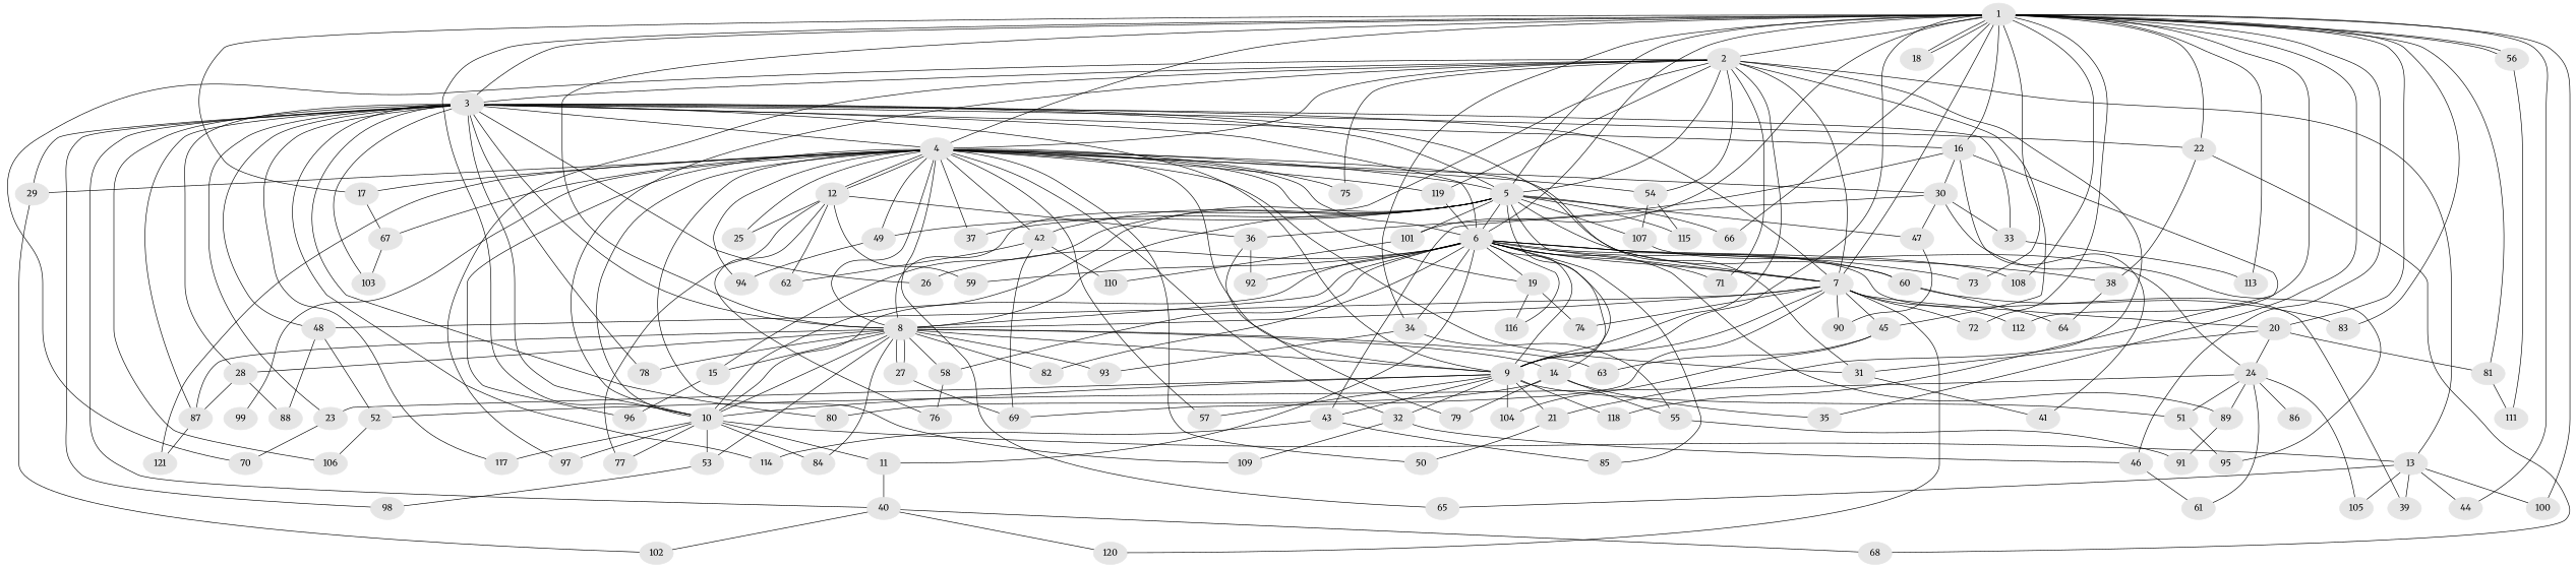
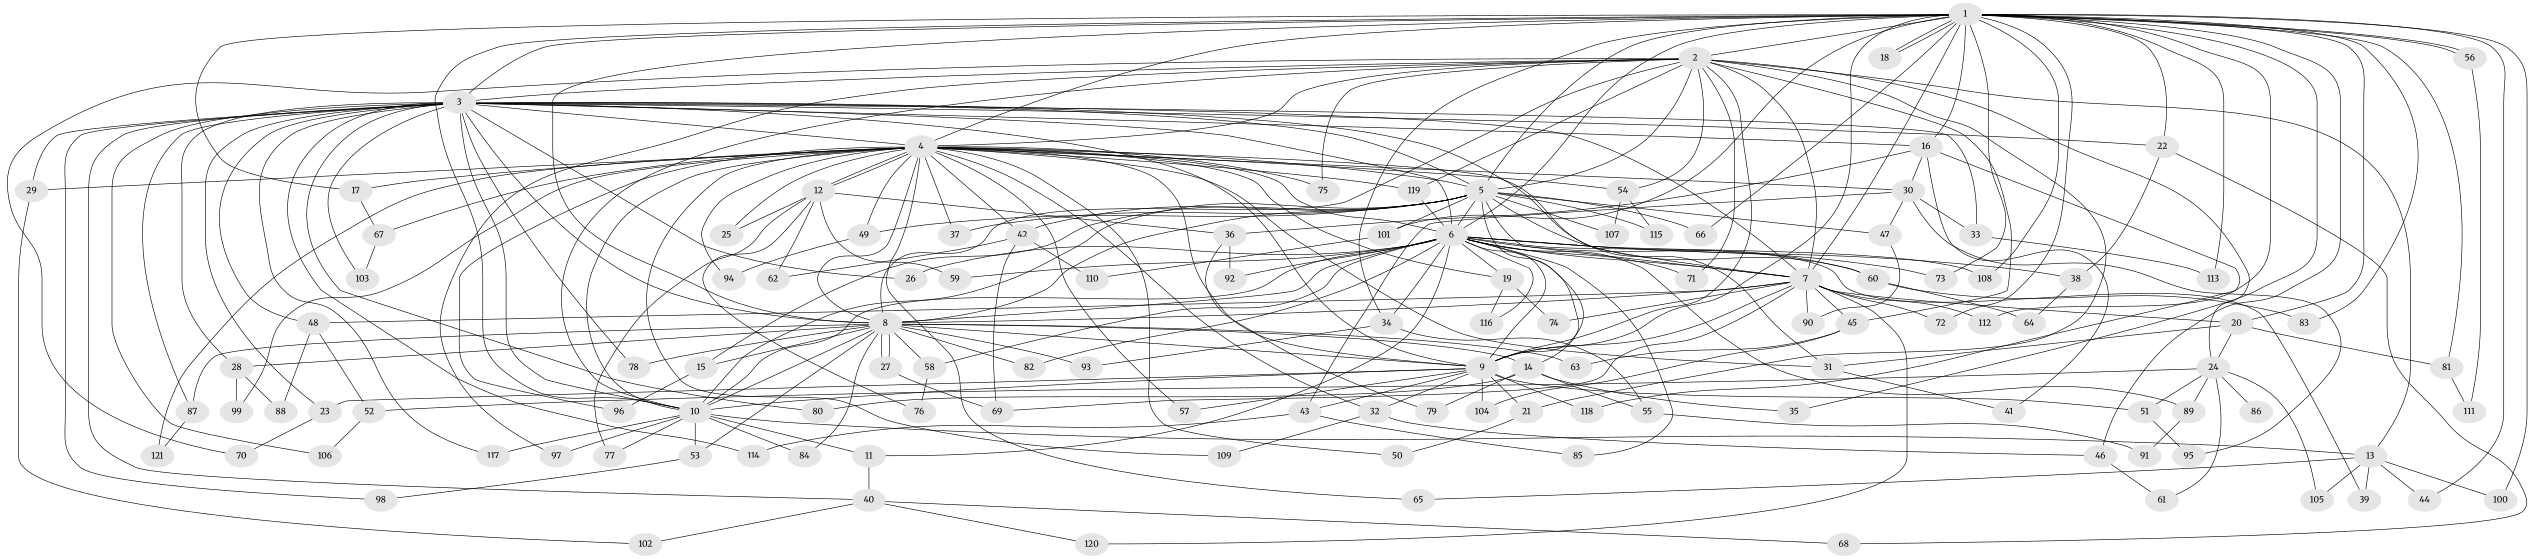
  graph {
    fontname=Merriweather
    node [color=gray90 fontname=Merriweather style=filled]
    edge [fontname=Merriweather]
    1
    2
    3
    4
    5
    6
    7
    8
    9
    10
    16
    17
    18
    20
    22
    34
    35
    44
    46
    56
    66
    72
    73
    81
    83
    100
    101
    108
    112
    113
    13
    21
    24
    45
    54
    70
    71
    75
    97
    119
    23
    26
    28
    29
    31
    33
    40
    48
    78
    80
    87
    98
    103
    106
    114
    117
    12
    19
    25
    30
    32
    37
    42
    49
    50
    57
    65
    67
    94
    96
    99
    109
    121
    15
    47
    60
    107
    115
    11
    14
    38
    39
    58
    59
    82
    85
    89
    92
    116
    74
    90
    120
    69
    27
    53
    63
    84
    93
    43
    51
    104
    118
    77
    36
    41
    68
    55
    61
    111
    110
    105
    86
    52
    88
    102
    62
    76
    95
    64
    79
    91
    1 -- 2
    1 -- 3
    1 -- 4
    1 -- 5
    1 -- 6
    1 -- 7
    1 -- 8
    1 -- 9
    1 -- 10
    1 -- 16
    1 -- 17
    1 -- 18
    1 -- 18
    1 -- 20
    1 -- 22
    1 -- 34
    1 -- 35
    1 -- 44
    1 -- 46
    1 -- 56
    1 -- 56
    1 -- 66
    1 -- 72
    1 -- 73
    1 -- 81
    1 -- 83
    1 -- 100
    1 -- 101
    1 -- 108
    1 -- 112
    1 -- 113
    2 -- 3
    2 -- 4
    2 -- 5
    2 -- 7
    2 -- 8
    2 -- 9
    2 -- 10
    2 -- 13
    2 -- 21
-   107 -- 24
+   2 -- 24
    2 -- 45
    2 -- 54
    2 -- 70
    2 -- 71
    2 -- 75
    2 -- 97
    2 -- 119
    3 -- 4
    3 -- 5
    3 -- 6
    3 -- 7
    3 -- 8
    3 -- 9
    3 -- 10
    3 -- 16
    3 -- 22
    3 -- 23
    3 -- 26
    3 -- 28
    3 -- 29
    3 -- 31
    3 -- 33
    3 -- 40
    3 -- 48
    3 -- 78
    3 -- 80
    3 -- 87
    3 -- 98
    3 -- 103
    3 -- 106
    3 -- 114
    3 -- 117
    4 -- 5
    4 -- 6
    4 -- 7
    4 -- 8
    4 -- 9
    4 -- 10
    4 -- 17
    4 -- 54
    4 -- 75
    4 -- 119
    4 -- 29
    4 -- 31
    4 -- 12
    4 -- 12
    4 -- 19
    4 -- 25
    4 -- 30
    4 -- 32
    4 -- 37
    4 -- 42
    4 -- 49
    4 -- 50
    4 -- 57
    4 -- 65
    4 -- 67
    4 -- 94
    4 -- 96
    4 -- 99
    4 -- 109
    4 -- 121
    5 -- 6
    5 -- 7
    5 -- 8
    5 -- 9
    5 -- 10
    5 -- 66
    5 -- 101
    5 -- 37
    5 -- 42
    5 -- 49
    5 -- 15
    5 -- 47
    5 -- 60
    5 -- 107
    5 -- 115
    6 -- 7
    6 -- 8
    6 -- 9
    6 -- 10
    6 -- 34
    6 -- 73
    6 -- 108
    6 -- 71
    6 -- 26
    6 -- 19
    6 -- 60
    6 -- 11
    6 -- 14
    6 -- 38
    6 -- 39
    6 -- 58
    6 -- 59
    6 -- 82
    6 -- 85
    6 -- 89
    6 -- 92
    6 -- 116
    7 -- 8
    7 -- 9
    7 -- 20
    7 -- 72
    7 -- 112
    7 -- 45
    7 -- 48
    7 -- 74
    7 -- 90
    7 -- 120
    7 -- 69
    8 -- 9
    8 -- 10
    8 -- 28
    8 -- 78
    8 -- 87
    8 -- 15
    8 -- 14
    8 -- 58
    8 -- 82
    8 -- 27
    8 -- 27
    8 -- 53
    8 -- 63
    8 -- 84
    8 -- 93
    9 -- 10
    9 -- 21
    9 -- 23
    9 -- 32
    9 -- 57
    9 -- 43
    9 -- 51
    9 -- 104
    9 -- 118
    10 -- 13
    10 -- 97
    10 -- 117
    10 -- 11
    10 -- 53
    10 -- 84
    10 -- 77
    16 -- 30
    16 -- 118
    16 -- 36
    16 -- 41
    17 -- 67
    20 -- 81
    20 -- 24
    20 -- 31
    22 -- 38
    22 -- 68
    34 -- 93
    34 -- 55
    46 -- 61
    56 -- 111
    81 -- 111
    101 -- 110
    13 -- 44
    13 -- 100
    13 -- 65
    13 -- 39
    13 -- 105
    21 -- 50
    24 -- 89
    24 -- 51
    24 -- 61
    24 -- 105
    24 -- 86
    24 -- 52
    45 -- 63
    45 -- 104
    54 -- 107
    54 -- 115
    119 -- 6
    23 -- 70
-   28 -- 87
+   28 -- 99
    28 -- 88
    29 -- 102
    31 -- 41
    33 -- 113
    40 -- 120
    40 -- 68
    40 -- 102
    48 -- 52
    48 -- 88
    87 -- 121
    12 -- 25
    12 -- 59
    12 -- 77
    12 -- 36
    12 -- 62
    12 -- 76
    19 -- 116
    19 -- 74
    30 -- 33
    30 -- 47
    30 -- 43
    30 -- 95
    32 -- 46
    32 -- 109
    42 -- 69
    42 -- 110
    42 -- 62
    49 -- 94
    67 -- 103
    15 -- 96
    47 -- 90
    60 -- 83
    60 -- 64
    11 -- 40
    14 -- 35
    14 -- 80
    14 -- 55
    14 -- 79
    38 -- 64
    58 -- 76
    89 -- 91
    27 -- 69
    53 -- 98
    43 -- 114
    43 -- 85
    51 -- 95
    36 -- 92
    36 -- 79
    55 -- 91
    52 -- 106
  }
